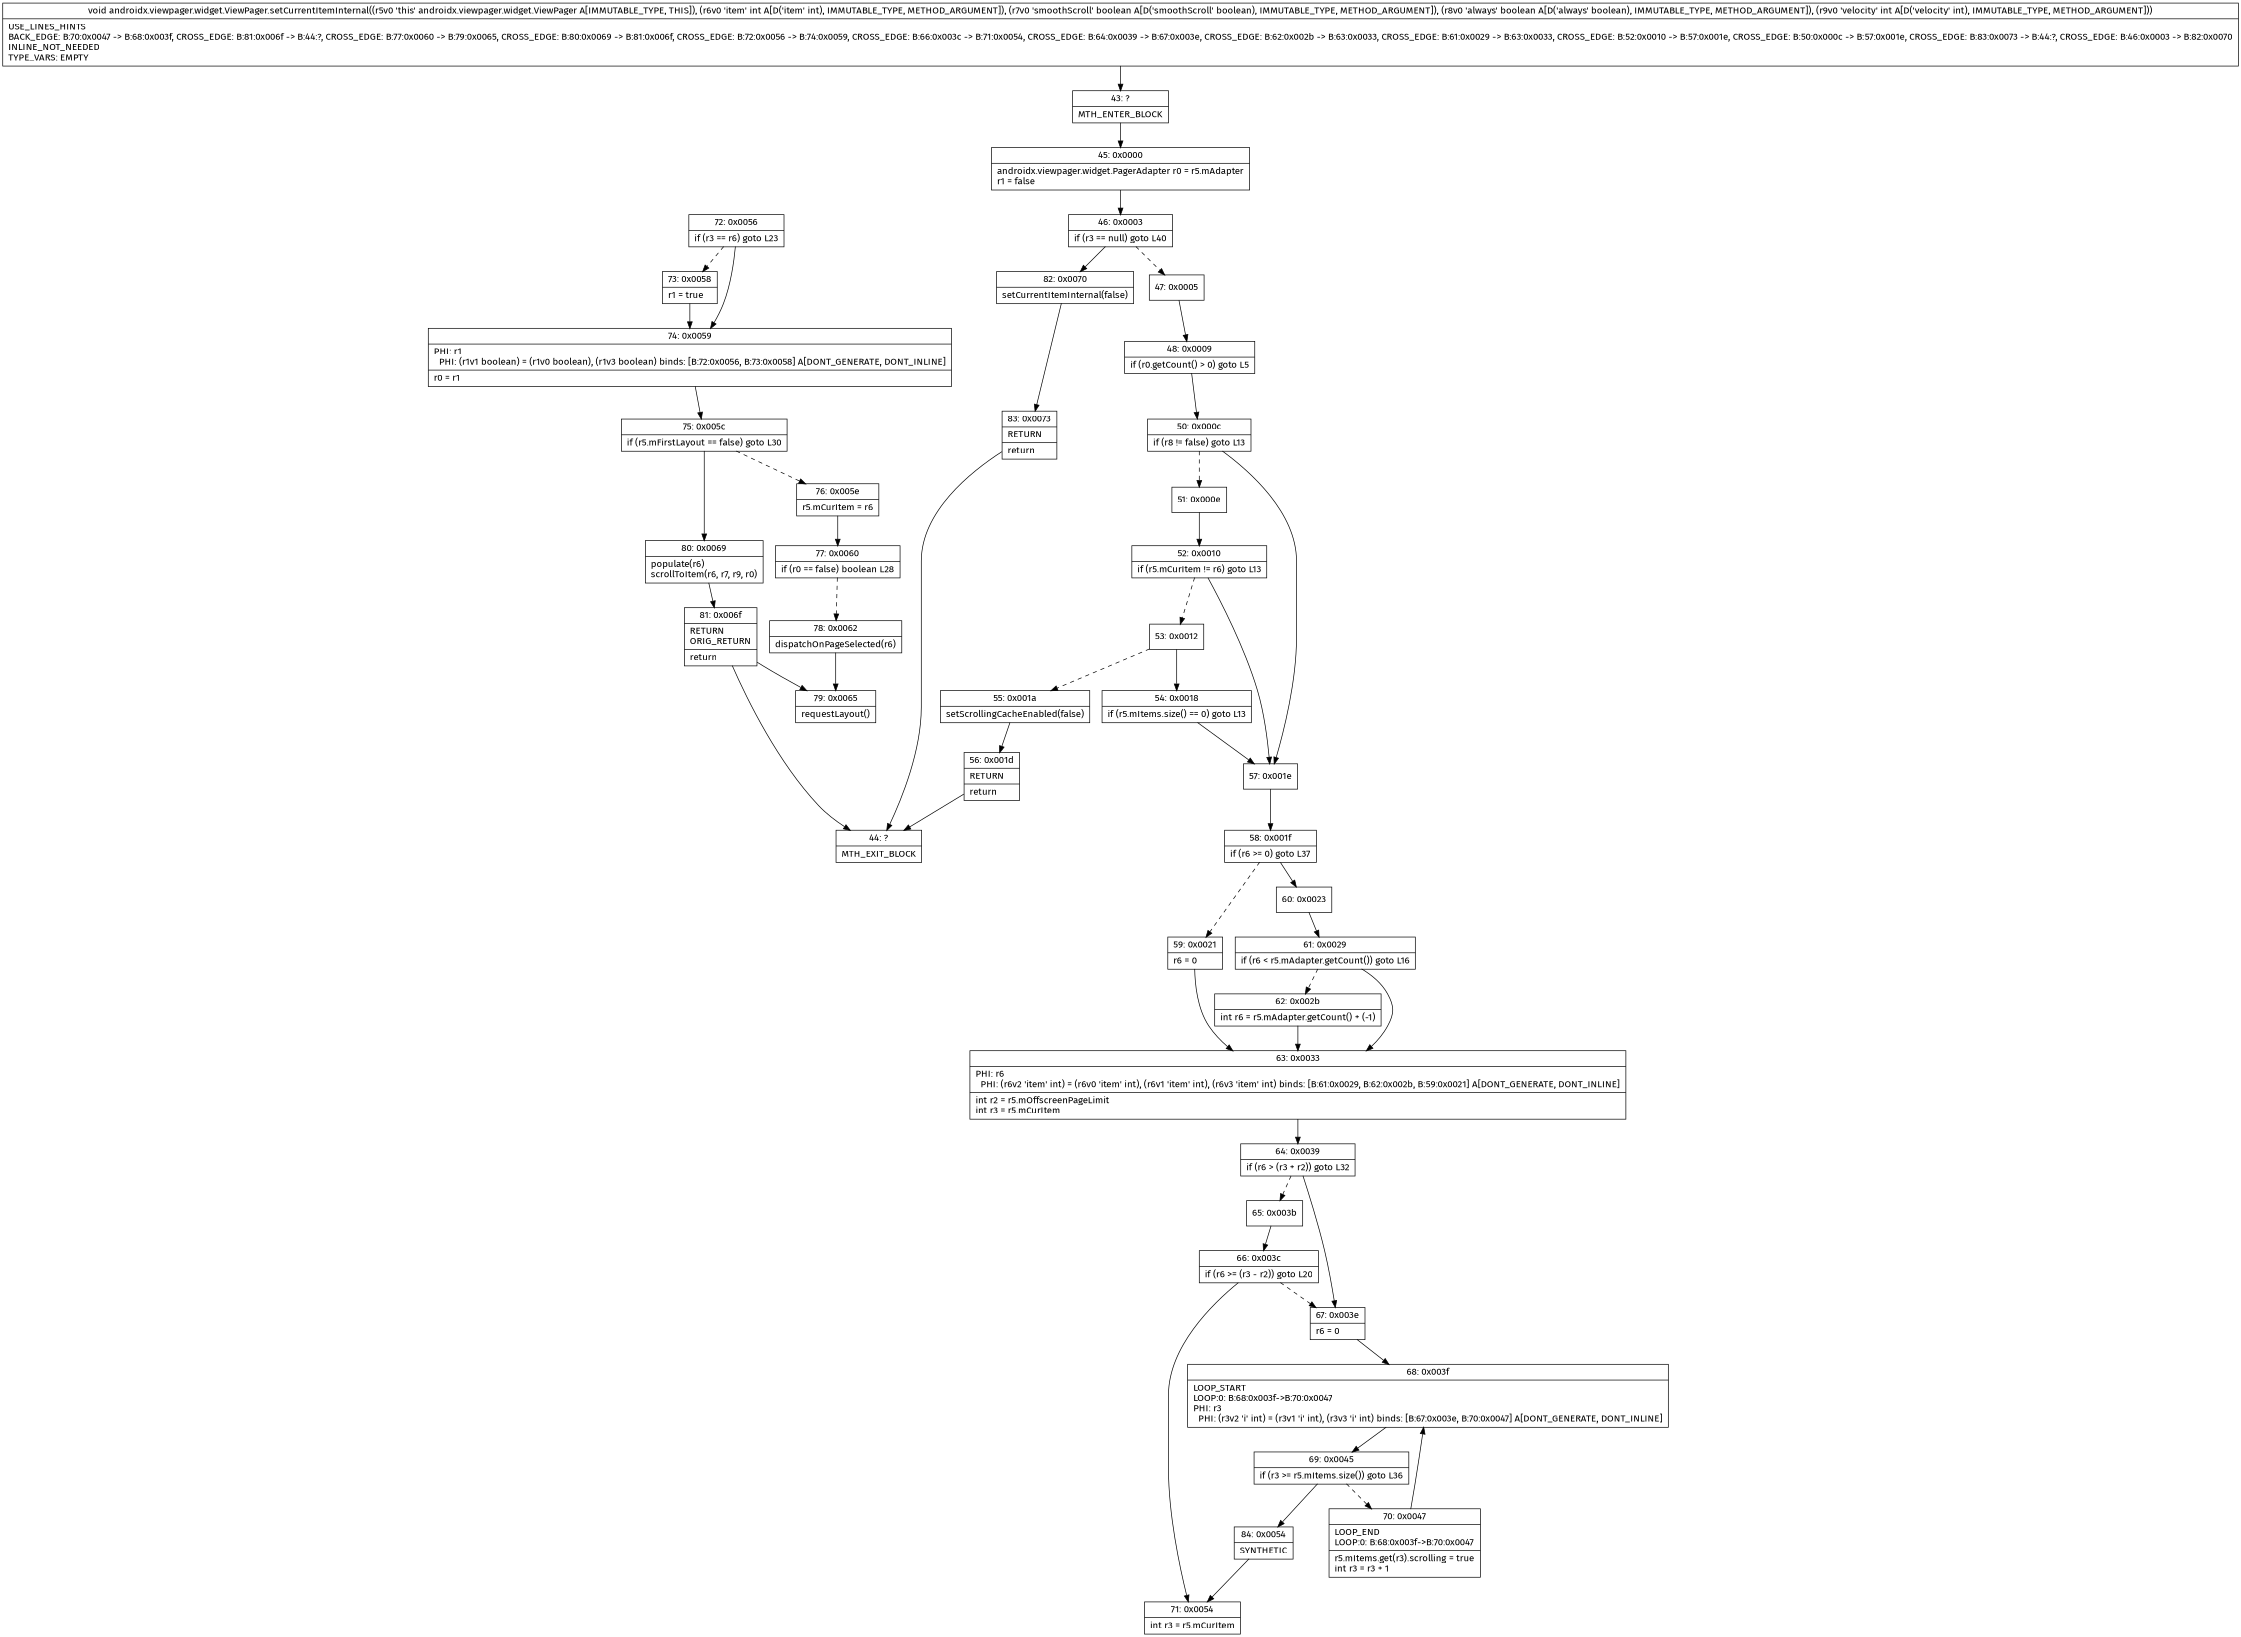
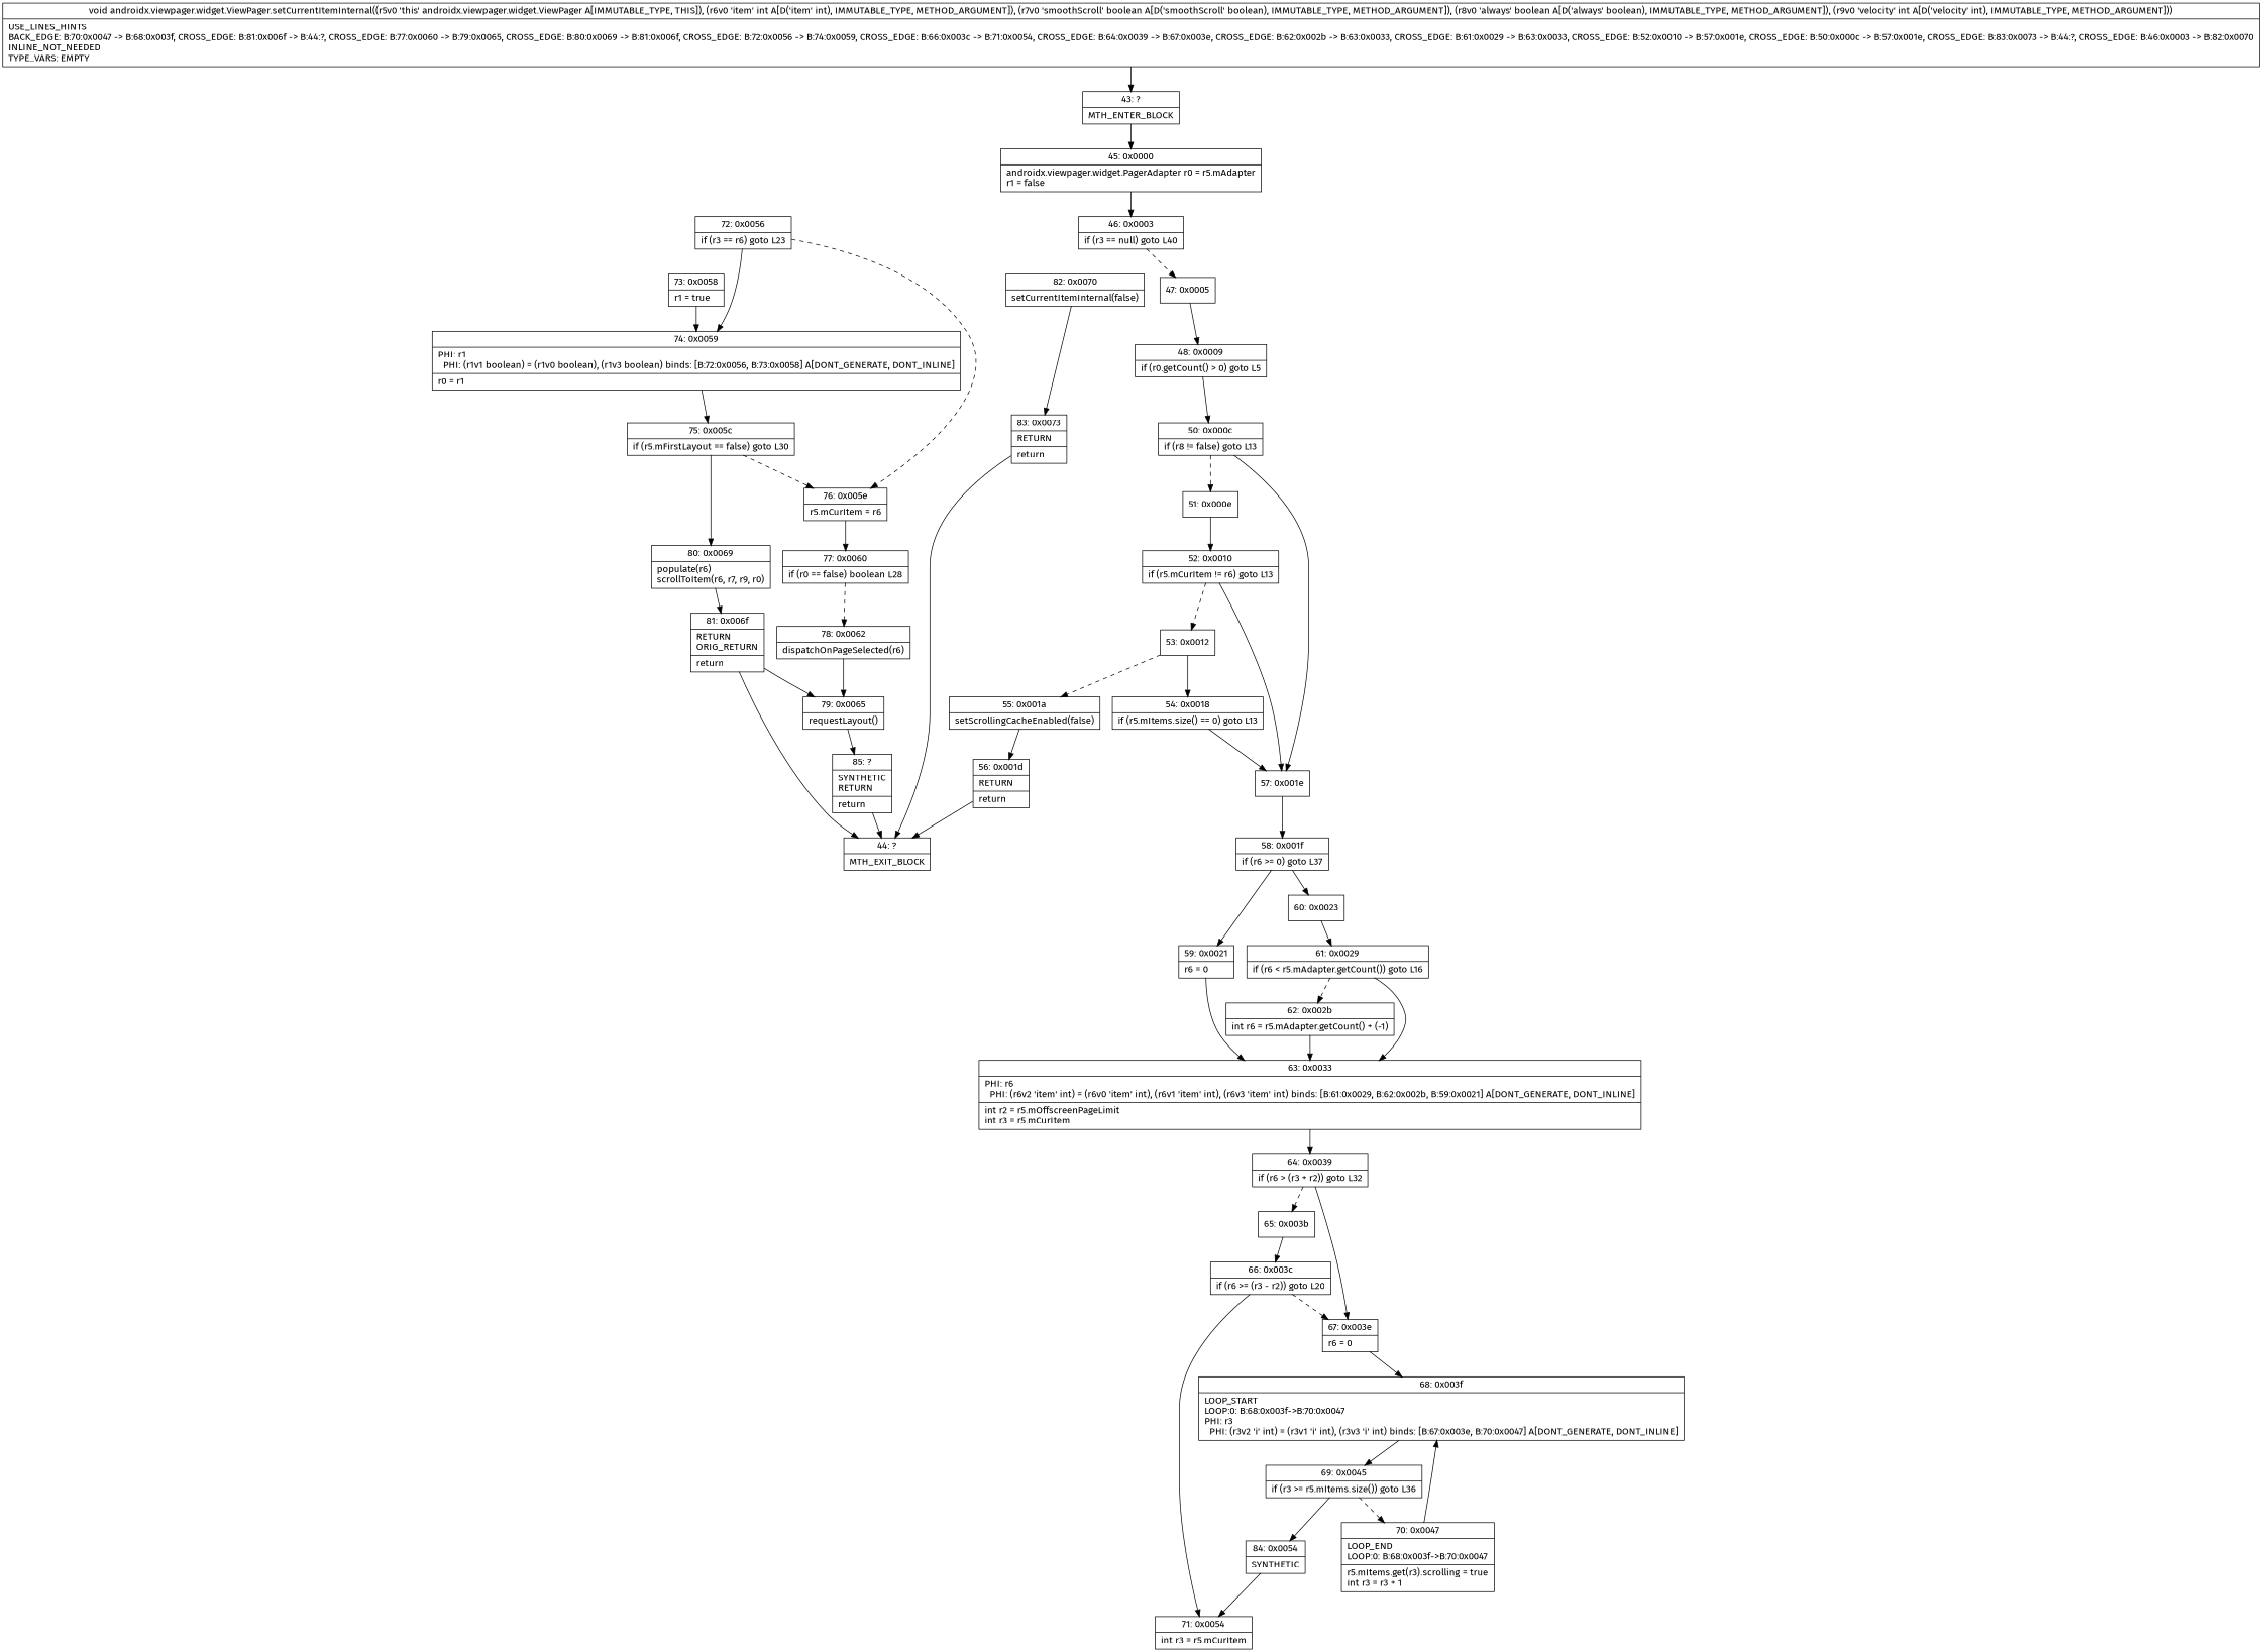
  digraph {
    fontname="Fira Sans"
    node [fontname="Fira Sans" shape=record]
    edge [fontname="Fira Sans"]
    n1 [label="{43\:\ ?|MTH_ENTER_BLOCK\l}"]
    n2 [label="{45\:\ 0x0000|androidx.viewpager.widget.PagerAdapter r0 = r5.mAdapter\lr1 = false\l}"]
    n3 [label="{46\:\ 0x0003|if (r3 == null) goto L40\l}"]
    n4 [label="{47\:\ 0x0005}"]
    n5 [label="{82\:\ 0x0070|setCurrentItemInternal(false)\l}"]
    n6 [label="{48\:\ 0x0009|if (r0.getCount() \> 0) goto L5\l}"]
    n7 [label="{83\:\ 0x0073|RETURN\l|return\l}"]
    n8 [label="{50\:\ 0x000c|if (r8 != false) goto L13\l}"]
    n9 [label="{51\:\ 0x000e}"]
    n10 [label="{57\:\ 0x001e}"]
    n11 [label="{52\:\ 0x0010|if (r5.mCurItem != r6) goto L13\l}"]
    n12 [label="{58\:\ 0x001f|if (r6 \>= 0) goto L37\l}"]
    n13 [label="{53\:\ 0x0012}"]
    n14 [label="{54\:\ 0x0018|if (r5.mItems.size() == 0) goto L13\l}"]
    n15 [label="{55\:\ 0x001a|setScrollingCacheEnabled(false)\l}"]
    n16 [label="{56\:\ 0x001d|RETURN\l|return\l}"]
    n17 [label="{44\:\ ?|MTH_EXIT_BLOCK\l}"]
    n18 [label="{59\:\ 0x0021|r6 = 0\l}"]
    n19 [label="{60\:\ 0x0023}"]
    n20 [label="{63\:\ 0x0033|PHI: r6 \l  PHI: (r6v2 'item' int) = (r6v0 'item' int), (r6v1 'item' int), (r6v3 'item' int) binds: [B:61:0x0029, B:62:0x002b, B:59:0x0021] A[DONT_GENERATE, DONT_INLINE]\l|int r2 = r5.mOffscreenPageLimit\lint r3 = r5.mCurItem\l}"]
    n21 [label="{61\:\ 0x0029|if (r6 \< r5.mAdapter.getCount()) goto L16\l}"]
    n22 [label="{64\:\ 0x0039|if (r6 \> (r3 + r2)) goto L32\l}"]
    n23 [label="{65\:\ 0x003b}"]
    n24 [label="{67\:\ 0x003e|r6 = 0\l}"]
    n25 [label="{66\:\ 0x003c|if (r6 \>= (r3 \- r2)) goto L20\l}"]
    n26 [label="{68\:\ 0x003f|LOOP_START\lLOOP:0: B:68:0x003f\-\>B:70:0x0047\lPHI: r3 \l  PHI: (r3v2 'i' int) = (r3v1 'i' int), (r3v3 'i' int) binds: [B:67:0x003e, B:70:0x0047] A[DONT_GENERATE, DONT_INLINE]\l}"]
    n27 [label="{71\:\ 0x0054|int r3 = r5.mCurItem\l}"]
    n28 [label="{72\:\ 0x0056|if (r3 == r6) goto L23\l}"]
    n29 [label="{73\:\ 0x0058|r1 = true\l}"]
    n30 [label="{74\:\ 0x0059|PHI: r1 \l  PHI: (r1v1 boolean) = (r1v0 boolean), (r1v3 boolean) binds: [B:72:0x0056, B:73:0x0058] A[DONT_GENERATE, DONT_INLINE]\l|r0 = r1\l}"]
    n31 [label="{75\:\ 0x005c|if (r5.mFirstLayout == false) goto L30\l}"]
    n32 [label="{76\:\ 0x005e|r5.mCurItem = r6\l}"]
    n33 [label="{80\:\ 0x0069|populate(r6)\lscrollToItem(r6, r7, r9, r0)\l}"]
    n34 [label="{77\:\ 0x0060|if (r0 == false) boolean L28\l}"]
    n35 [label="{81\:\ 0x006f|RETURN\lORIG_RETURN\l|return\l}"]
    n36 [label="{78\:\ 0x0062|dispatchOnPageSelected(r6)\l}"]
    n37 [label="{79\:\ 0x0065|requestLayout()\l}"]
+   n38 [label="{85\:\ ?|SYNTHETIC\lRETURN\l|return\l}"]
    n39 [label="{69\:\ 0x0045|if (r3 \>= r5.mItems.size()) goto L36\l}"]
    n40 [label="{70\:\ 0x0047|LOOP_END\lLOOP:0: B:68:0x003f\-\>B:70:0x0047\l|r5.mItems.get(r3).scrolling = true\lint r3 = r3 + 1\l}"]
    n41 [label="{84\:\ 0x0054|SYNTHETIC\l}"]
    n42 [label="{62\:\ 0x002b|int r6 = r5.mAdapter.getCount() + (\-1)\l}"]
    n43 [label="{void androidx.viewpager.widget.ViewPager.setCurrentItemInternal((r5v0 'this' androidx.viewpager.widget.ViewPager A[IMMUTABLE_TYPE, THIS]), (r6v0 'item' int A[D('item' int), IMMUTABLE_TYPE, METHOD_ARGUMENT]), (r7v0 'smoothScroll' boolean A[D('smoothScroll' boolean), IMMUTABLE_TYPE, METHOD_ARGUMENT]), (r8v0 'always' boolean A[D('always' boolean), IMMUTABLE_TYPE, METHOD_ARGUMENT]), (r9v0 'velocity' int A[D('velocity' int), IMMUTABLE_TYPE, METHOD_ARGUMENT]))  | USE_LINES_HINTS\lBACK_EDGE: B:70:0x0047 \-\> B:68:0x003f, CROSS_EDGE: B:81:0x006f \-\> B:44:?, CROSS_EDGE: B:77:0x0060 \-\> B:79:0x0065, CROSS_EDGE: B:80:0x0069 \-\> B:81:0x006f, CROSS_EDGE: B:72:0x0056 \-\> B:74:0x0059, CROSS_EDGE: B:66:0x003c \-\> B:71:0x0054, CROSS_EDGE: B:64:0x0039 \-\> B:67:0x003e, CROSS_EDGE: B:62:0x002b \-\> B:63:0x0033, CROSS_EDGE: B:61:0x0029 \-\> B:63:0x0033, CROSS_EDGE: B:52:0x0010 \-\> B:57:0x001e, CROSS_EDGE: B:50:0x000c \-\> B:57:0x001e, CROSS_EDGE: B:83:0x0073 \-\> B:44:?, CROSS_EDGE: B:46:0x0003 \-\> B:82:0x0070\lINLINE_NOT_NEEDED\lTYPE_VARS: EMPTY\l}"]
    n1 -> n2
    n2 -> n3
    n3 -> n4 [style=dashed]
-   n3 -> n5
    n4 -> n6
    n5 -> n7
    n6 -> n8
    n7 -> n17
    n8 -> n9 [style=dashed]
    n8 -> n10
    n9 -> n11
    n10 -> n12
    n11 -> n10
    n11 -> n13 [style=dashed]
-   n12 -> n18 [style=dashed]
+   n12 -> n18 [style=solid]
    n12 -> n19
    n13 -> n14
    n13 -> n15 [style=dashed]
    n14 -> n10
    n15 -> n16
    n16 -> n17
    n18 -> n20
    n19 -> n21
    n20 -> n22
    n21 -> n20
    n21 -> n42 [style=dashed]
    n22 -> n23 [style=dashed]
    n22 -> n24
    n23 -> n25
    n24 -> n26
    n25 -> n24 [style=dashed]
    n25 -> n27
    n26 -> n39
-   n28 -> n29 [style=dashed]
+   n28 -> n32 [style=dashed]
    n28 -> n30
    n29 -> n30
    n30 -> n31
    n31 -> n32 [style=dashed]
    n31 -> n33
    n32 -> n34
    n33 -> n35
    n34 -> n36 [style=dashed]
    n35 -> n17
    n35 -> n37
    n36 -> n37
+   n37 -> n38
+   n38 -> n17
    n39 -> n40 [style=dashed]
    n39 -> n41
    n40 -> n26
    n41 -> n27
    n42 -> n20
    n43 -> n1
  }
